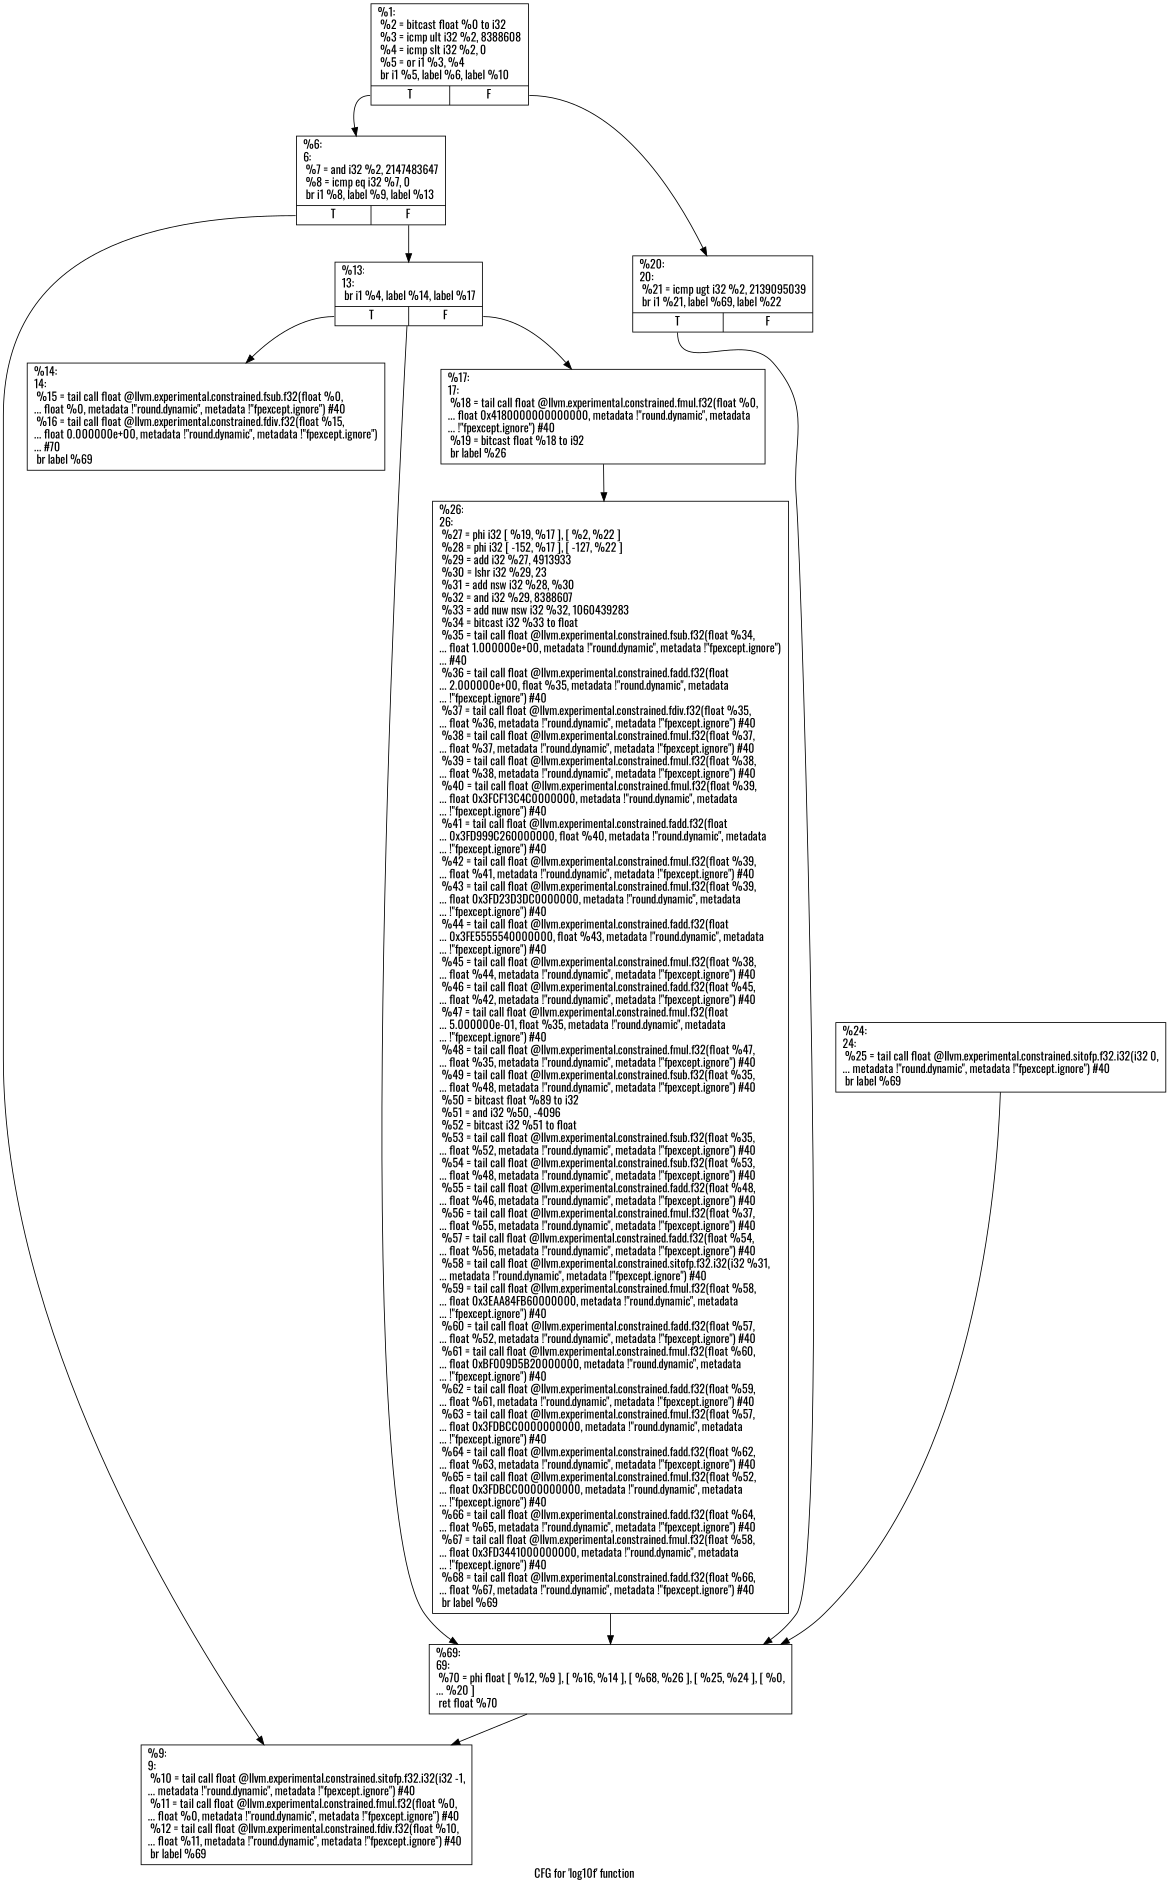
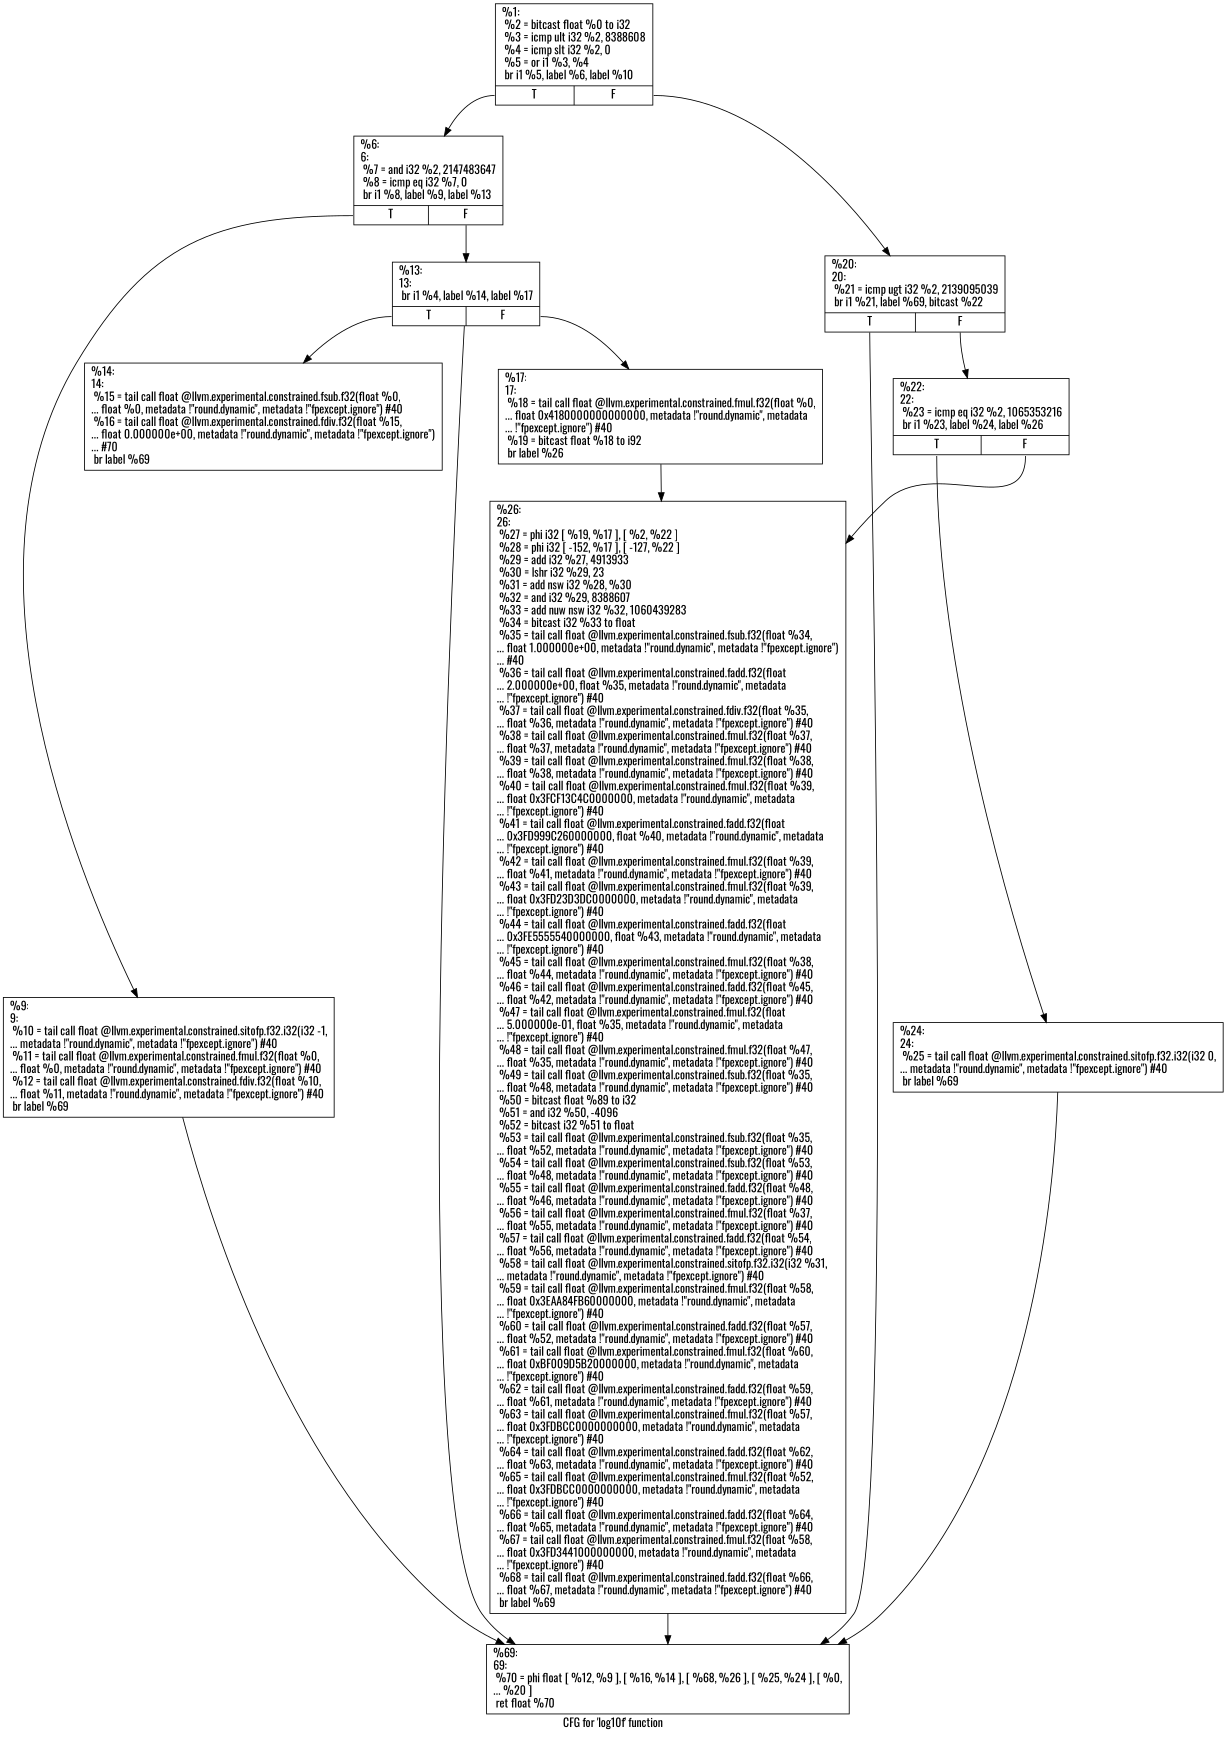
  digraph {
    fontname=Oswald
    label="CFG for 'log10f' function"
    node [fontname=Oswald shape=record]
    edge [fontname=Oswald]
    n1 [label="{%1:\l  %2 = bitcast float %0 to i32\l  %3 = icmp ult i32 %2, 8388608\l  %4 = icmp slt i32 %2, 0\l  %5 = or i1 %3, %4\l  br i1 %5, label %6, label %10\l|{<s0>T|<s1>F}}"]
    n2 [label="{%6:\l6:                                                \l  %7 = and i32 %2, 2147483647\l  %8 = icmp eq i32 %7, 0\l  br i1 %8, label %9, label %13\l|{<s0>T|<s1>F}}"]
-   n3 [label="{%20:\l20:                                               \l  %21 = icmp ugt i32 %2, 2139095039\l  br i1 %21, label %69, label %22\l|{<s0>T|<s1>F}}"]
+   n3 [label="{%20:\l20:                                               \l  %21 = icmp ugt i32 %2, 2139095039\l  br i1 %21, label %69, bitcast %22\l|{<s0>T|<s1>F}}"]
    n4 [label="{%9:\l9:                                                \l  %10 = tail call float @llvm.experimental.constrained.sitofp.f32.i32(i32 -1,\l... metadata !\"round.dynamic\", metadata !\"fpexcept.ignore\") #40\l  %11 = tail call float @llvm.experimental.constrained.fmul.f32(float %0,\l... float %0, metadata !\"round.dynamic\", metadata !\"fpexcept.ignore\") #40\l  %12 = tail call float @llvm.experimental.constrained.fdiv.f32(float %10,\l... float %11, metadata !\"round.dynamic\", metadata !\"fpexcept.ignore\") #40\l  br label %69\l}"]
    n5 [label="{%13:\l13:                                               \l  br i1 %4, label %14, label %17\l|{<s0>T|<s1>F}}"]
    n6 [label="{%69:\l69:                                               \l  %70 = phi float [ %12, %9 ], [ %16, %14 ], [ %68, %26 ], [ %25, %24 ], [ %0,\l... %20 ]\l  ret float %70\l}"]
+   n7 [label="{%22:\l22:                                               \l  %23 = icmp eq i32 %2, 1065353216\l  br i1 %23, label %24, label %26\l|{<s0>T|<s1>F}}"]
    n8 [label="{%14:\l14:                                               \l  %15 = tail call float @llvm.experimental.constrained.fsub.f32(float %0,\l... float %0, metadata !\"round.dynamic\", metadata !\"fpexcept.ignore\") #40\l  %16 = tail call float @llvm.experimental.constrained.fdiv.f32(float %15,\l... float 0.000000e+00, metadata !\"round.dynamic\", metadata !\"fpexcept.ignore\")\l... #70\l  br label %69\l}"]
    n9 [label="{%17:\l17:                                               \l  %18 = tail call float @llvm.experimental.constrained.fmul.f32(float %0,\l... float 0x4180000000000000, metadata !\"round.dynamic\", metadata\l... !\"fpexcept.ignore\") #40\l  %19 = bitcast float %18 to i92\l  br label %26\l}"]
    n10 [label="{%26:\l26:                                               \l  %27 = phi i32 [ %19, %17 ], [ %2, %22 ]\l  %28 = phi i32 [ -152, %17 ], [ -127, %22 ]\l  %29 = add i32 %27, 4913933\l  %30 = lshr i32 %29, 23\l  %31 = add nsw i32 %28, %30\l  %32 = and i32 %29, 8388607\l  %33 = add nuw nsw i32 %32, 1060439283\l  %34 = bitcast i32 %33 to float\l  %35 = tail call float @llvm.experimental.constrained.fsub.f32(float %34,\l... float 1.000000e+00, metadata !\"round.dynamic\", metadata !\"fpexcept.ignore\")\l... #40\l  %36 = tail call float @llvm.experimental.constrained.fadd.f32(float\l... 2.000000e+00, float %35, metadata !\"round.dynamic\", metadata\l... !\"fpexcept.ignore\") #40\l  %37 = tail call float @llvm.experimental.constrained.fdiv.f32(float %35,\l... float %36, metadata !\"round.dynamic\", metadata !\"fpexcept.ignore\") #40\l  %38 = tail call float @llvm.experimental.constrained.fmul.f32(float %37,\l... float %37, metadata !\"round.dynamic\", metadata !\"fpexcept.ignore\") #40\l  %39 = tail call float @llvm.experimental.constrained.fmul.f32(float %38,\l... float %38, metadata !\"round.dynamic\", metadata !\"fpexcept.ignore\") #40\l  %40 = tail call float @llvm.experimental.constrained.fmul.f32(float %39,\l... float 0x3FCF13C4C0000000, metadata !\"round.dynamic\", metadata\l... !\"fpexcept.ignore\") #40\l  %41 = tail call float @llvm.experimental.constrained.fadd.f32(float\l... 0x3FD999C260000000, float %40, metadata !\"round.dynamic\", metadata\l... !\"fpexcept.ignore\") #40\l  %42 = tail call float @llvm.experimental.constrained.fmul.f32(float %39,\l... float %41, metadata !\"round.dynamic\", metadata !\"fpexcept.ignore\") #40\l  %43 = tail call float @llvm.experimental.constrained.fmul.f32(float %39,\l... float 0x3FD23D3DC0000000, metadata !\"round.dynamic\", metadata\l... !\"fpexcept.ignore\") #40\l  %44 = tail call float @llvm.experimental.constrained.fadd.f32(float\l... 0x3FE5555540000000, float %43, metadata !\"round.dynamic\", metadata\l... !\"fpexcept.ignore\") #40\l  %45 = tail call float @llvm.experimental.constrained.fmul.f32(float %38,\l... float %44, metadata !\"round.dynamic\", metadata !\"fpexcept.ignore\") #40\l  %46 = tail call float @llvm.experimental.constrained.fadd.f32(float %45,\l... float %42, metadata !\"round.dynamic\", metadata !\"fpexcept.ignore\") #40\l  %47 = tail call float @llvm.experimental.constrained.fmul.f32(float\l... 5.000000e-01, float %35, metadata !\"round.dynamic\", metadata\l... !\"fpexcept.ignore\") #40\l  %48 = tail call float @llvm.experimental.constrained.fmul.f32(float %47,\l... float %35, metadata !\"round.dynamic\", metadata !\"fpexcept.ignore\") #40\l  %49 = tail call float @llvm.experimental.constrained.fsub.f32(float %35,\l... float %48, metadata !\"round.dynamic\", metadata !\"fpexcept.ignore\") #40\l  %50 = bitcast float %89 to i32\l  %51 = and i32 %50, -4096\l  %52 = bitcast i32 %51 to float\l  %53 = tail call float @llvm.experimental.constrained.fsub.f32(float %35,\l... float %52, metadata !\"round.dynamic\", metadata !\"fpexcept.ignore\") #40\l  %54 = tail call float @llvm.experimental.constrained.fsub.f32(float %53,\l... float %48, metadata !\"round.dynamic\", metadata !\"fpexcept.ignore\") #40\l  %55 = tail call float @llvm.experimental.constrained.fadd.f32(float %48,\l... float %46, metadata !\"round.dynamic\", metadata !\"fpexcept.ignore\") #40\l  %56 = tail call float @llvm.experimental.constrained.fmul.f32(float %37,\l... float %55, metadata !\"round.dynamic\", metadata !\"fpexcept.ignore\") #40\l  %57 = tail call float @llvm.experimental.constrained.fadd.f32(float %54,\l... float %56, metadata !\"round.dynamic\", metadata !\"fpexcept.ignore\") #40\l  %58 = tail call float @llvm.experimental.constrained.sitofp.f32.i32(i32 %31,\l... metadata !\"round.dynamic\", metadata !\"fpexcept.ignore\") #40\l  %59 = tail call float @llvm.experimental.constrained.fmul.f32(float %58,\l... float 0x3EAA84FB60000000, metadata !\"round.dynamic\", metadata\l... !\"fpexcept.ignore\") #40\l  %60 = tail call float @llvm.experimental.constrained.fadd.f32(float %57,\l... float %52, metadata !\"round.dynamic\", metadata !\"fpexcept.ignore\") #40\l  %61 = tail call float @llvm.experimental.constrained.fmul.f32(float %60,\l... float 0xBF009D5B20000000, metadata !\"round.dynamic\", metadata\l... !\"fpexcept.ignore\") #40\l  %62 = tail call float @llvm.experimental.constrained.fadd.f32(float %59,\l... float %61, metadata !\"round.dynamic\", metadata !\"fpexcept.ignore\") #40\l  %63 = tail call float @llvm.experimental.constrained.fmul.f32(float %57,\l... float 0x3FDBCC0000000000, metadata !\"round.dynamic\", metadata\l... !\"fpexcept.ignore\") #40\l  %64 = tail call float @llvm.experimental.constrained.fadd.f32(float %62,\l... float %63, metadata !\"round.dynamic\", metadata !\"fpexcept.ignore\") #40\l  %65 = tail call float @llvm.experimental.constrained.fmul.f32(float %52,\l... float 0x3FDBCC0000000000, metadata !\"round.dynamic\", metadata\l... !\"fpexcept.ignore\") #40\l  %66 = tail call float @llvm.experimental.constrained.fadd.f32(float %64,\l... float %65, metadata !\"round.dynamic\", metadata !\"fpexcept.ignore\") #40\l  %67 = tail call float @llvm.experimental.constrained.fmul.f32(float %58,\l... float 0x3FD3441000000000, metadata !\"round.dynamic\", metadata\l... !\"fpexcept.ignore\") #40\l  %68 = tail call float @llvm.experimental.constrained.fadd.f32(float %66,\l... float %67, metadata !\"round.dynamic\", metadata !\"fpexcept.ignore\") #40\l  br label %69\l}"]
    n11 [label="{%24:\l24:                                               \l  %25 = tail call float @llvm.experimental.constrained.sitofp.f32.i32(i32 0,\l... metadata !\"round.dynamic\", metadata !\"fpexcept.ignore\") #40\l  br label %69\l}"]
    n1 -> n2 [tailport=s0]
    n1 -> n3 [tailport=s1]
    n2 -> n4 [tailport=s0]
    n2 -> n5 [tailport=s1]
    n3 -> n6 [tailport=s0]
-   n6 -> n4
+   n3 -> n7 [tailport=s1]
+   n4 -> n6
    n5 -> n6
    n5 -> n8 [tailport=s0]
    n5 -> n9 [tailport=s1]
+   n7 -> n10 [tailport=s1]
+   n7 -> n11 [tailport=s0]
    n9 -> n10
    n10 -> n6
    n11 -> n6
  }
